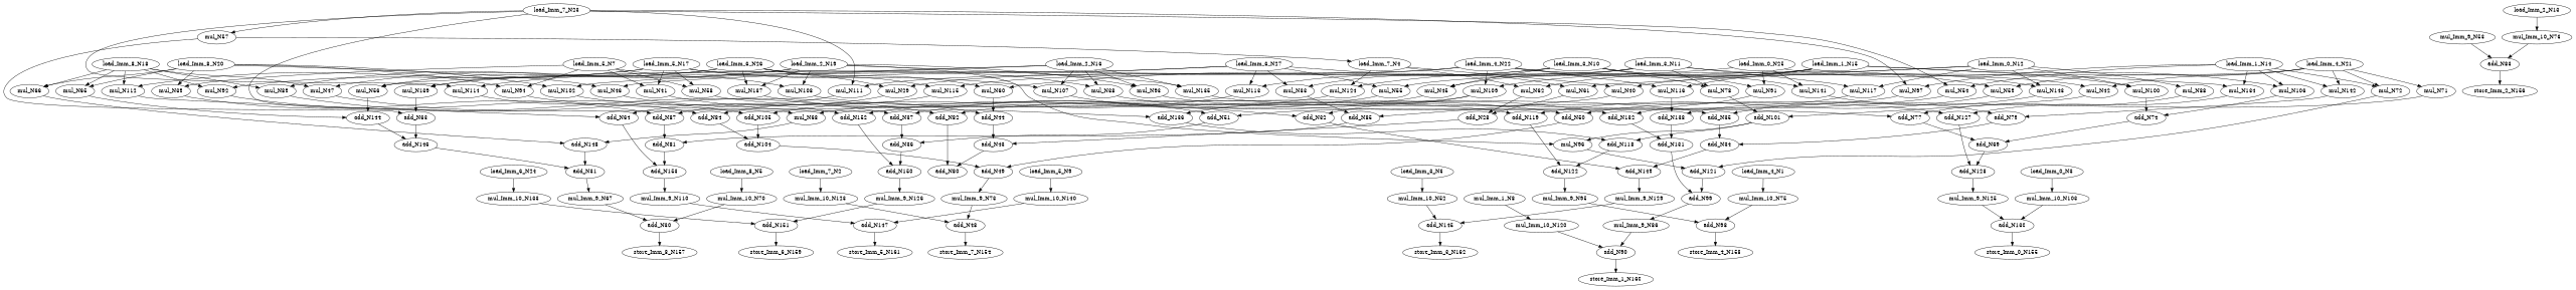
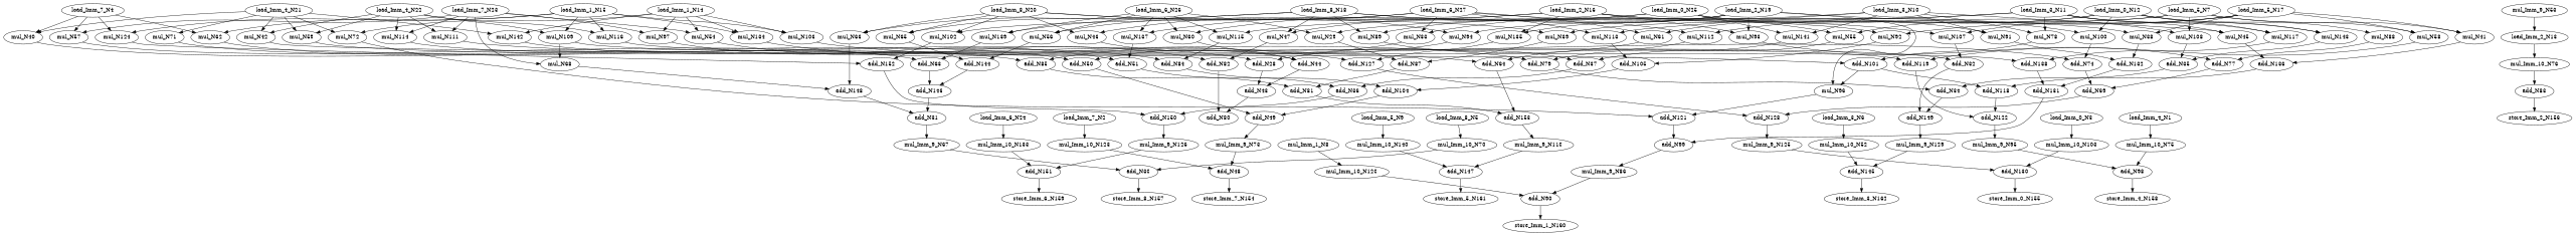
  digraph {
    node [color=black ntype=operation]
    n1 [label=mul_N124]
    n2 [label=add_N152]
    n3 [label=add_N150]
    n4 [label=add_N127]
    n5 [label=add_N128]
    n6 [label=mul_Imm_9_N125]
    n7 [label=mul_Imm_9_N126]
    n8 [label=add_N151]
    n9 [label=store_Imm_6_N159]
    n10 [label=add_N121]
    n11 [label=add_N99]
    n12 [label=mul_Imm_9_N86]
    n13 [label=mul_Imm_10_N120]
    n14 [label=add_N90]
    n15 [label=store_Imm_1_N160]
    n16 [label=mul_N29]
    n17 [label=add_N87]
    n18 [label=add_N81]
    n19 [label=add_N28]
    n20 [label=add_N43]
    n21 [label=add_N80]
    n22 [label=mul_Imm_10_N123]
    n23 [label=add_N48]
    n24 [label=store_Imm_7_N154]
    n25 [label=load_Imm_7_N23]
    n26 [label=mul_N97]
    n27 [label=mul_N114]
    n28 [label=mul_N111]
    n29 [label=mul_N68]
    n30 [label=mul_N57]
    n31 [label=mul_N54]
    n32 [label=add_N51]
    n33 [label=add_N84]
    n34 [label=add_N64]
    n35 [label=add_N148]
    n36 [label=add_N63]
    n37 [label=add_N82]
    n38 [label=load_Imm_4_N22]
    n39 [label=mul_N116]
    n40 [label=mul_N109]
    n41 [label=mul_N42]
    n42 [label=mul_N59]
    n43 [label=add_N138]
    n44 [label=add_N32]
    n45 [label=add_N101]
    n46 [label=add_N119]
    n47 [label=load_Imm_4_N21]
    n48 [label=mul_N71]
    n49 [label=mul_N72]
    n50 [label=mul_N40]
    n51 [label=mul_N142]
    n52 [label=add_N50]
    n53 [label=add_N85]
    n54 [label=add_N79]
    n55 [label=load_Imm_8_N20]
    n56 [label=mul_N39]
    n57 [label=mul_N94]
    n58 [label=mul_N102]
    n59 [label=mul_N66]
    n60 [label=mul_N65]
    n61 [label=mul_N46]
    n62 [label=add_N144]
    n63 [label=add_N44]
    n64 [label=load_Imm_6_N27]
    n65 [label=mul_N33]
    n66 [label=mul_N113]
    n67 [label=mul_N139]
    n68 [label=mul_N61]
    n69 [label=mul_N56]
    n70 [label=mul_N55]
    n71 [label=add_N105]
    n72 [label=add_N37]
    n73 [label=load_Imm_6_N26]
    n74 [label=mul_N115]
    n75 [label=mul_N137]
    n76 [label=mul_N60]
    n77 [label=load_Imm_0_N25]
    n78 [label=mul_N91]
    n79 [label=mul_N100]
    n80 [label=mul_N141]
    n81 [label=mul_N88]
    n82 [label=add_N77]
    n83 [label=add_N132]
    n84 [label=add_N74]
    n85 [label=load_Imm_6_N24]
    n86 [label=mul_Imm_10_N133]
    n87 [label=add_N153]
    n88 [label=add_N104]
    n89 [label=add_N49]
    n90 [label=mul_Imm_9_N110]
    n91 [label=mul_Imm_9_N53]
    n92 [label=add_N83]
    n93 [label=store_Imm_2_N156]
    n94 [label=mul_N89]
    n95 [label=add_N36]
    n96 [label=add_N69]
    n97 [label=mul_N38]
    n98 [label=add_N131]
    n99 [label=add_N30]
    n100 [label=store_Imm_8_N157]
    n101 [label=add_N31]
    n102 [label=mul_Imm_9_N67]
    n103 [label=add_N149]
    n104 [label=mul_Imm_9_N129]
    n105 [label=add_N34]
    n106 [label=add_N35]
    n107 [label=add_N98]
    n108 [label=store_Imm_4_N158]
    n109 [label=mul_N92]
    n110 [label=mul_N93]
    n111 [label=mul_N96]
    n112 [label=mul_Imm_9_N95]
    n113 [label=mul_N117]
    n114 [label=add_N147]
    n115 [label=store_Imm_5_N161]
    n116 [label=mul_N112]
    n117 [label=add_N118]
    n118 [label=add_N122]
    n119 [label=mul_N107]
    n120 [label=mul_N106]
    n121 [label=mul_Imm_9_N73]
    n122 [label=mul_Imm_10_N103]
    n123 [label=add_N130]
    n124 [label=store_Imm_0_N155]
    n125 [label=mul_N108]
    n126 [label=load_Imm_0_N12]
    n127 [label=mul_N143]
    n128 [label=load_Imm_2_N13]
    n129 [label=mul_Imm_10_N76]
    n130 [label=load_Imm_3_N10]
    n131 [label=mul_N78]
    n132 [label=mul_N45]
    n133 [label=add_N136]
    n134 [label=load_Imm_3_N11]
    n135 [label=load_Imm_2_N16]
    n136 [label=mul_N135]
    n137 [label=load_Imm_5_N17]
    n138 [label=mul_N41]
    n139 [label=mul_N58]
    n140 [label=load_Imm_1_N14]
    n141 [label=mul_N134]
    n142 [label=load_Imm_1_N15]
    n143 [label=mul_N62]
    n144 [label=load_Imm_8_N18]
    n145 [label=mul_N47]
    n146 [label=load_Imm_2_N19]
    n147 [label=add_N146]
    n148 [label=mul_Imm_1_N8]
    n149 [label=load_Imm_5_N9]
    n150 [label=mul_Imm_10_N140]
    n151 [label=add_N145]
    n152 [label=store_Imm_3_N162]
    n153 [label=load_Imm_4_N1]
    n154 [label=mul_Imm_10_N75]
    n155 [label=load_Imm_7_N2]
    n156 [label=load_Imm_0_N3]
    n157 [label=load_Imm_7_N4]
    n158 [label=load_Imm_8_N5]
    n159 [label=mul_Imm_10_N70]
    n160 [label=load_Imm_3_N6]
    n161 [label=mul_Imm_10_N52]
    n162 [label=load_Imm_5_N7]
    n1 -> n2
    n2 -> n3
    n3 -> n7
    n4 -> n5
    n5 -> n6
    n6 -> n123
    n7 -> n8
    n8 -> n9
    n10 -> n11
    n11 -> n12
    n12 -> n14
    n13 -> n14
    n14 -> n15
    n16 -> n17
    n17 -> n18
    n18 -> n87
    n19 -> n20
    n20 -> n21
    n22 -> n23
    n23 -> n24
    n25 -> n26
    n25 -> n27
    n25 -> n28
    n25 -> n29
    n25 -> n30
    n25 -> n31
    n26 -> n32
    n27 -> n33
    n28 -> n34
    n29 -> n35
    n30 -> n36
    n31 -> n37
    n32 -> n95
    n33 -> n88
    n34 -> n87
    n35 -> n101
    n36 -> n147
    n37 -> n21
    n38 -> n27
    n38 -> n28
    n38 -> n39
    n38 -> n40
    n38 -> n41
    n38 -> n42
    n39 -> n43
    n40 -> n29
    n40 -> n44
    n41 -> n45
    n42 -> n46
    n43 -> n98
    n44 -> n103
    n45 -> n111
    n45 -> n117
    n46 -> n118
    n47 -> n41
    n47 -> n42
    n47 -> n48
    n47 -> n49
    n47 -> n50
    n47 -> n51
    n48 -> n52
    n49 -> n10
    n50 -> n53
    n51 -> n54
    n52 -> n89
    n53 -> n18
    n54 -> n105
    n55 -> n56
    n55 -> n57
    n55 -> n58
    n55 -> n59
    n55 -> n60
    n55 -> n61
    n56 -> n17
    n57 -> n52
    n58 -> n2
    n59 -> n35
    n60 -> n62
    n61 -> n63
    n62 -> n147
    n63 -> n20
    n64 -> n65
    n64 -> n66
    n64 -> n67
    n64 -> n68
    n64 -> n69
    n64 -> n70
    n65 -> n53
    n66 -> n71
    n67 -> n36
    n68 -> n19
    n69 -> n62
    n70 -> n72
    n71 -> n88
    n72 -> n95
    n73 -> n16
    n73 -> n67
    n73 -> n69
    n73 -> n74
    n73 -> n75
    n73 -> n76
    n74 -> n33
    n75 -> n32
    n76 -> n63
-   n146 -> n75
+   n77 -> n75
    n77 -> n76
    n77 -> n78
    n77 -> n79
    n77 -> n80
    n78 -> n83
    n79 -> n84
    n80 -> n54
    n81 -> n82
    n82 -> n96
    n83 -> n98
    n84 -> n96
    n85 -> n86
    n86 -> n8
    n87 -> n90
    n88 -> n89
    n89 -> n121
    n90 -> n114
-   n91 -> n92
+   n91 -> n128
    n92 -> n93
    n94 -> n72
    n95 -> n3
    n96 -> n5
    n97 -> n83
    n98 -> n11
    n99 -> n100
    n101 -> n102
    n102 -> n99
    n103 -> n104
    n104 -> n151
    n105 -> n103
    n106 -> n105
    n107 -> n108
    n109 -> n71
    n110 -> n82
    n111 -> n10
    n112 -> n107
    n113 -> n43
    n114 -> n115
    n116 -> n34
    n117 -> n118
    n118 -> n112
    n119 -> n44
    n120 -> n84
    n121 -> n23
    n122 -> n123
    n123 -> n124
    n125 -> n106
    n126 -> n68
    n126 -> n70
    n126 -> n79
    n126 -> n81
    n126 -> n113
    n126 -> n127
    n127 -> n106
    n128 -> n129
    n129 -> n92
    n130 -> n65
    n130 -> n66
    n130 -> n78
    n130 -> n80
    n130 -> n131
    n130 -> n132
    n131 -> n45
    n132 -> n133
    n133 -> n117
    n134 -> n16
    n134 -> n74
    n134 -> n113
    n134 -> n127
    n134 -> n131
    n134 -> n132
    n135 -> n58
    n135 -> n61
    n135 -> n97
    n135 -> n110
    n135 -> n119
    n135 -> n136
    n136 -> n4
    n137 -> n97
    n137 -> n109
    n137 -> n116
    n137 -> n119
    n137 -> n138
    n137 -> n139
    n138 -> n133
    n139 -> n46
    n140 -> n26
    n140 -> n31
    n140 -> n49
    n140 -> n51
    n140 -> n120
    n140 -> n141
    n141 -> n4
    n142 -> n1
    n142 -> n39
    n142 -> n40
    n142 -> n120
    n142 -> n141
    n142 -> n143
    n143 -> n19
    n144 -> n59
    n144 -> n60
    n144 -> n94
    n144 -> n109
    n144 -> n116
    n144 -> n145
    n145 -> n37
    n146 -> n94
    n146 -> n110
    n146 -> n111
    n146 -> n125
    n146 -> n136
    n146 -> n145
    n147 -> n101
    n148 -> n13
    n149 -> n150
    n150 -> n114
    n151 -> n152
    n153 -> n154
    n154 -> n107
    n155 -> n22
    n156 -> n122
    n157 -> n1
-   n30 -> n157
+   n157 -> n30
    n157 -> n50
    n157 -> n143
    n158 -> n159
    n159 -> n99
    n160 -> n161
    n161 -> n151
    n162 -> n56
    n162 -> n57
    n162 -> n125
    n162 -> n138
    n162 -> n139
  }
